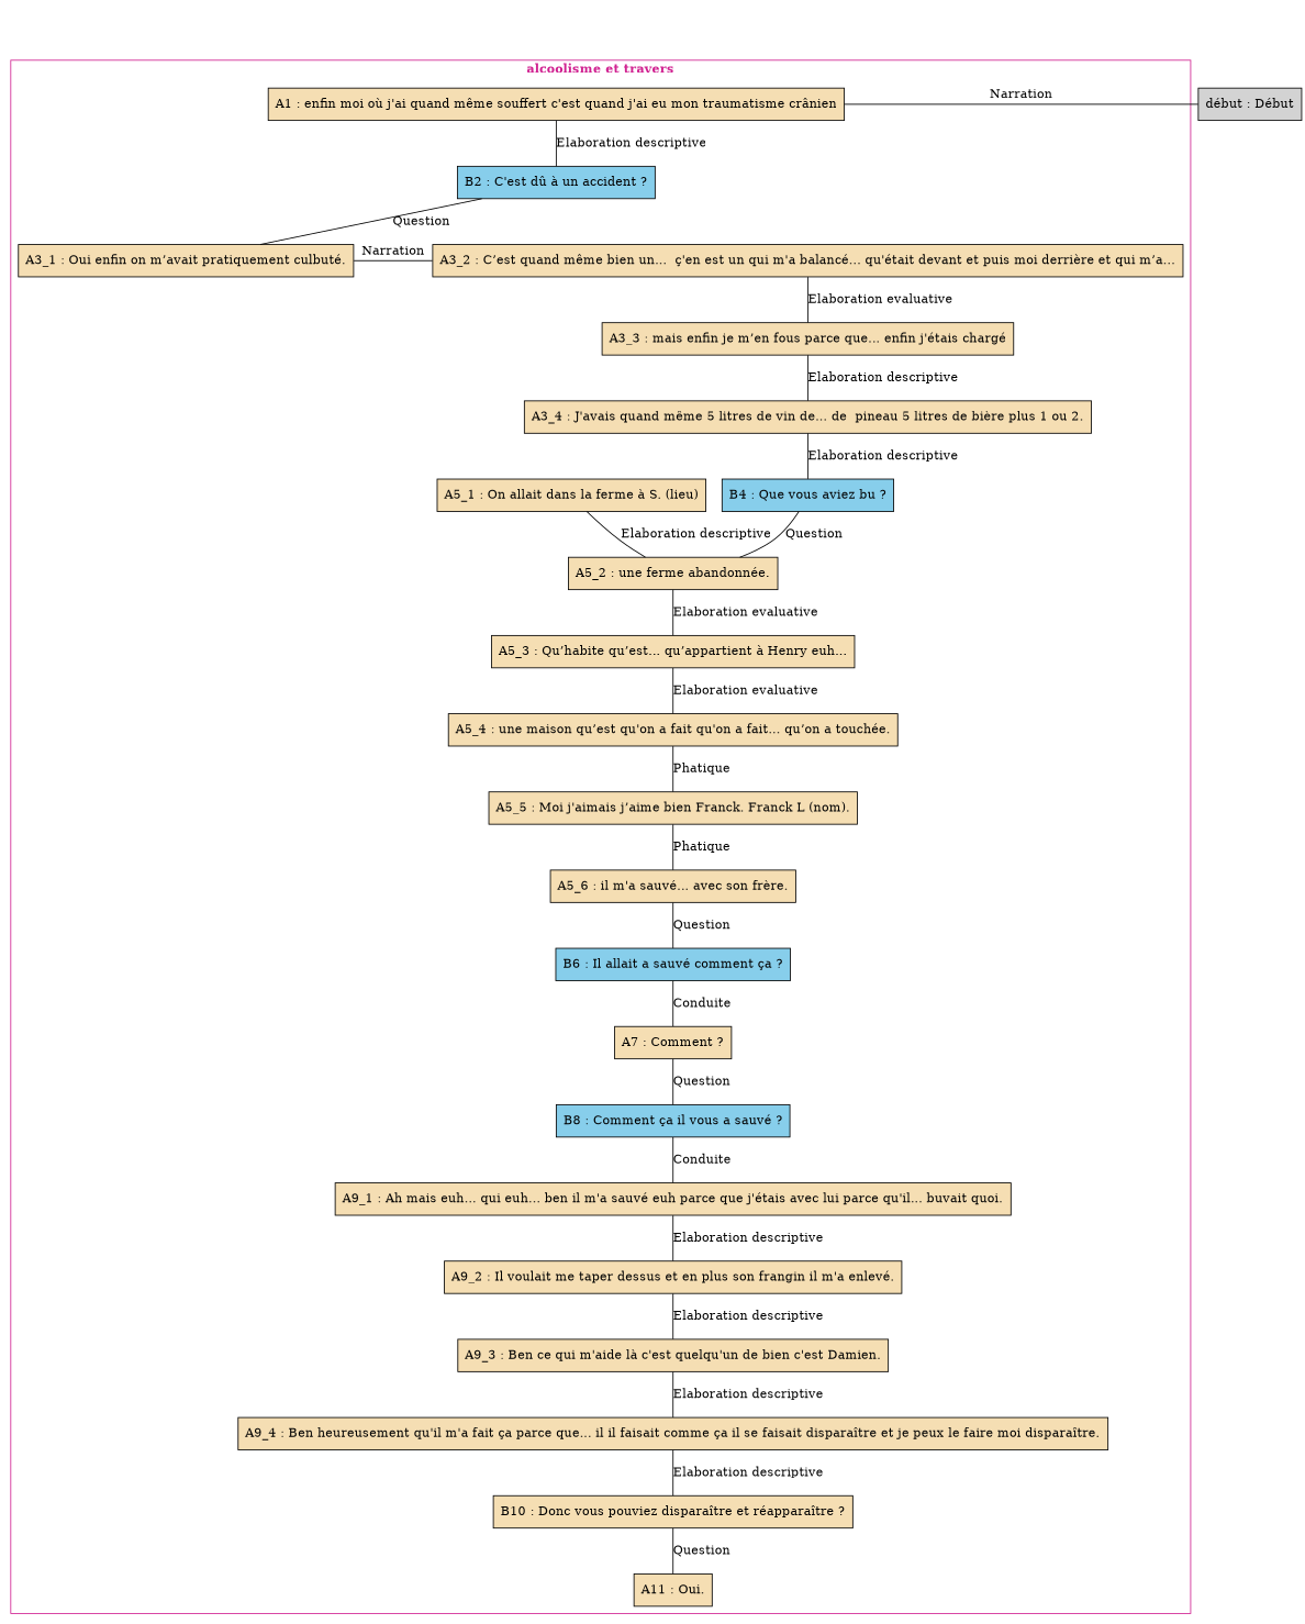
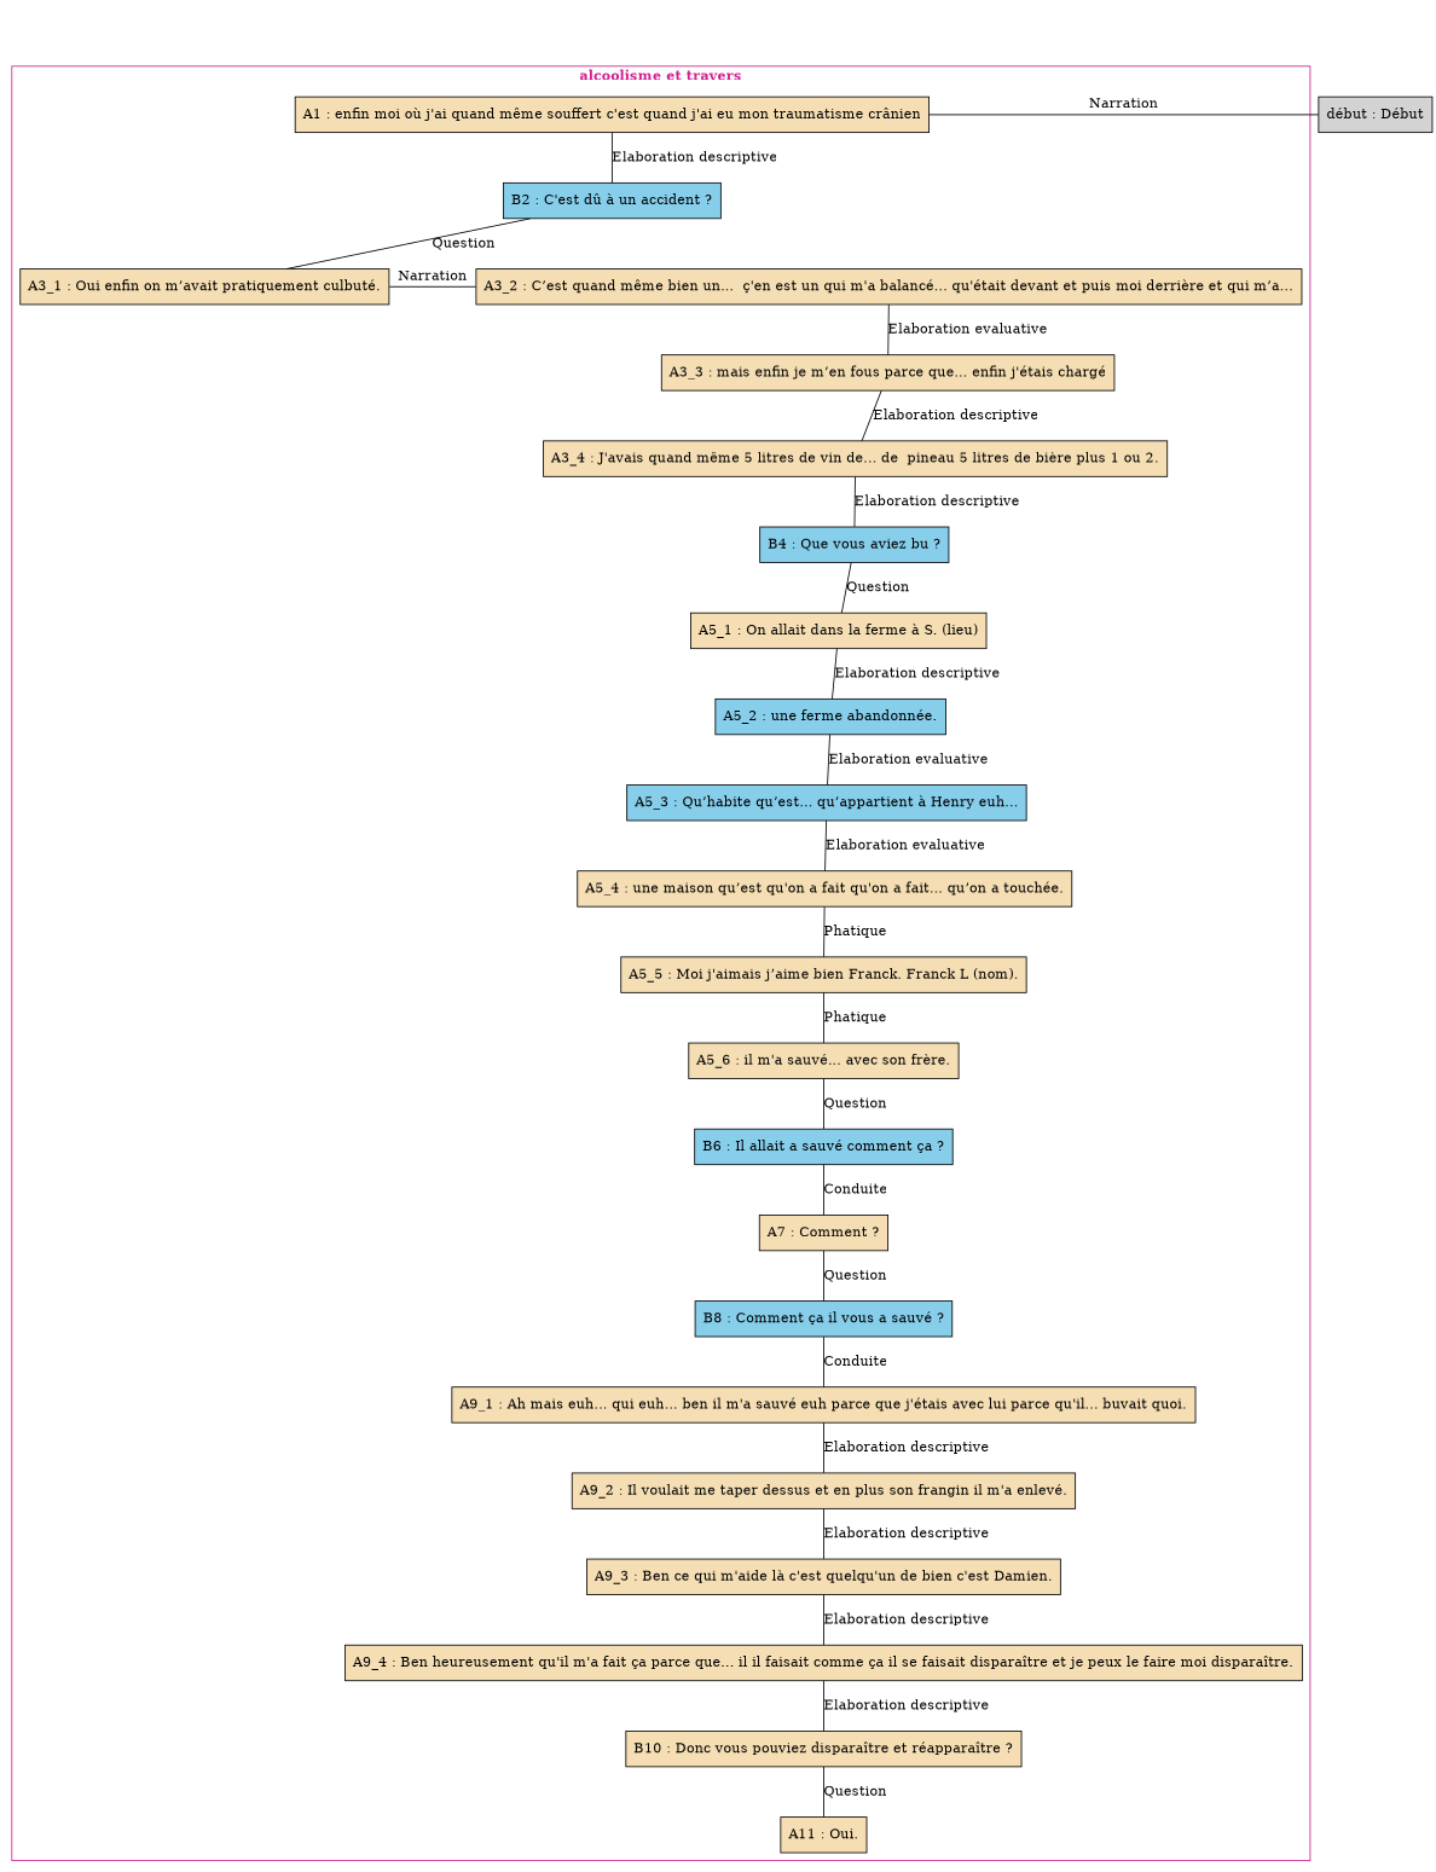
  digraph {
    newrank=true
    node [fillcolor=wheat shape=box style=filled]
    edge [dir=none weight=2]
    n1 [label="A1 : enfin moi où j'ai quand même souffert c'est quand j'ai eu mon traumatisme crânien"]
    n2 [fillcolor=skyblue label="B2 : C'est dû à un accident ?"]
    n3 [label="A3_1 : Oui enfin on m’avait pratiquement culbuté."]
    n4 [label="A3_2 : C’est quand même bien un...  ç'en est un qui m'a balancé... qu'était devant et puis moi derrière et qui m’a..."]
    n5 [label="A3_3 : mais enfin je m’en fous parce que... enfin j'étais chargé"]
    n6 [label="A3_4 : J'avais quand même 5 litres de vin de... de  pineau 5 litres de bière plus 1 ou 2."]
    n7 [fillcolor=skyblue label="B4 : Que vous aviez bu ?"]
    n8 [label="A5_1 : On allait dans la ferme à S. (lieu)"]
-   n9 [label="A5_2 : une ferme abandonnée."]
-   n10 [label="A5_3 : Qu’habite qu’est... qu’appartient à Henry euh..."]
+   n9 [fillcolor=skyblue label="A5_2 : une ferme abandonnée."]
+   n10 [fillcolor=skyblue label="A5_3 : Qu’habite qu’est... qu’appartient à Henry euh..."]
    n11 [label="A5_4 : une maison qu’est qu'on a fait qu'on a fait... qu’on a touchée."]
    n12 [label="A5_5 : Moi j'aimais j’aime bien Franck. Franck L (nom)."]
    n13 [label="A5_6 : il m'a sauvé... avec son frère."]
    n14 [fillcolor=skyblue label="B6 : Il allait a sauvé comment ça ?"]
    n15 [label="A7 : Comment ?"]
    n16 [fillcolor=skyblue label="B8 : Comment ça il vous a sauvé ?"]
    n17 [label="A9_1 : Ah mais euh... qui euh... ben il m'a sauvé euh parce que j'étais avec lui parce qu'il... buvait quoi."]
    n18 [label="A9_2 : Il voulait me taper dessus et en plus son frangin il m'a enlevé."]
    n19 [label="A9_3 : Ben ce qui m'aide là c'est quelqu'un de bien c'est Damien."]
    n20 [label="A9_4 : Ben heureusement qu'il m'a fait ça parce que... il il faisait comme ça il se faisait disparaître et je peux le faire moi disparaître."]
    n21 [label="B10 : Donc vous pouviez disparaître et réapparaître ?"]
    n22 [label="A11 : Oui."]
    zero [style=invis fillcolor=""]
    n24 [label="début : Début" fillcolor=""]
    subgraph cluster_1 {
      color=violetred
      fontcolor=violetred
      label=<<B>alcoolisme et travers</B>>
      n1
      n2
      n3
      n4
      n5
      n6
      n7
      n8
      n9
      n10
      n11
      n12
      n13
      n14
      n15
      n16
      n17
      n18
      n19
      n20
      n21
      n22
    }
    n1 -> n2 [label="Elaboration descriptive"]
    n2 -> n3 [label=Question]
    n2 -> n4 [style=invis weight=1 dir=""]
    n3 -> n4 [constraint=false label=Narration weight=""]
    n4 -> n5 [label="Elaboration evaluative"]
    n5 -> n6 [label="Elaboration descriptive"]
    n6 -> n7 [label="Elaboration descriptive"]
-   n7 -> n9 [label=Question]
+   n7 -> n8 [label=Question]
    n8 -> n9 [label="Elaboration descriptive"]
    n9 -> n10 [label="Elaboration evaluative"]
    n10 -> n11 [label="Elaboration evaluative"]
    n11 -> n12 [label=Phatique]
    n12 -> n13 [label=Phatique]
    n13 -> n14 [label=Question]
    n14 -> n15 [label=Conduite]
    n15 -> n16 [label=Question]
    n16 -> n17 [label=Conduite]
    n17 -> n18 [label="Elaboration descriptive"]
    n18 -> n19 [label="Elaboration descriptive"]
    n19 -> n20 [label="Elaboration descriptive"]
    n20 -> n21 [label="Elaboration descriptive"]
    n21 -> n22 [label=Question]
    zero -> n1 [style=invis weight=1 dir=""]
    zero -> n24 [style=invis dir="" weight=""]
    n24 -> n1 [constraint=false label=Narration weight=""]
  }
